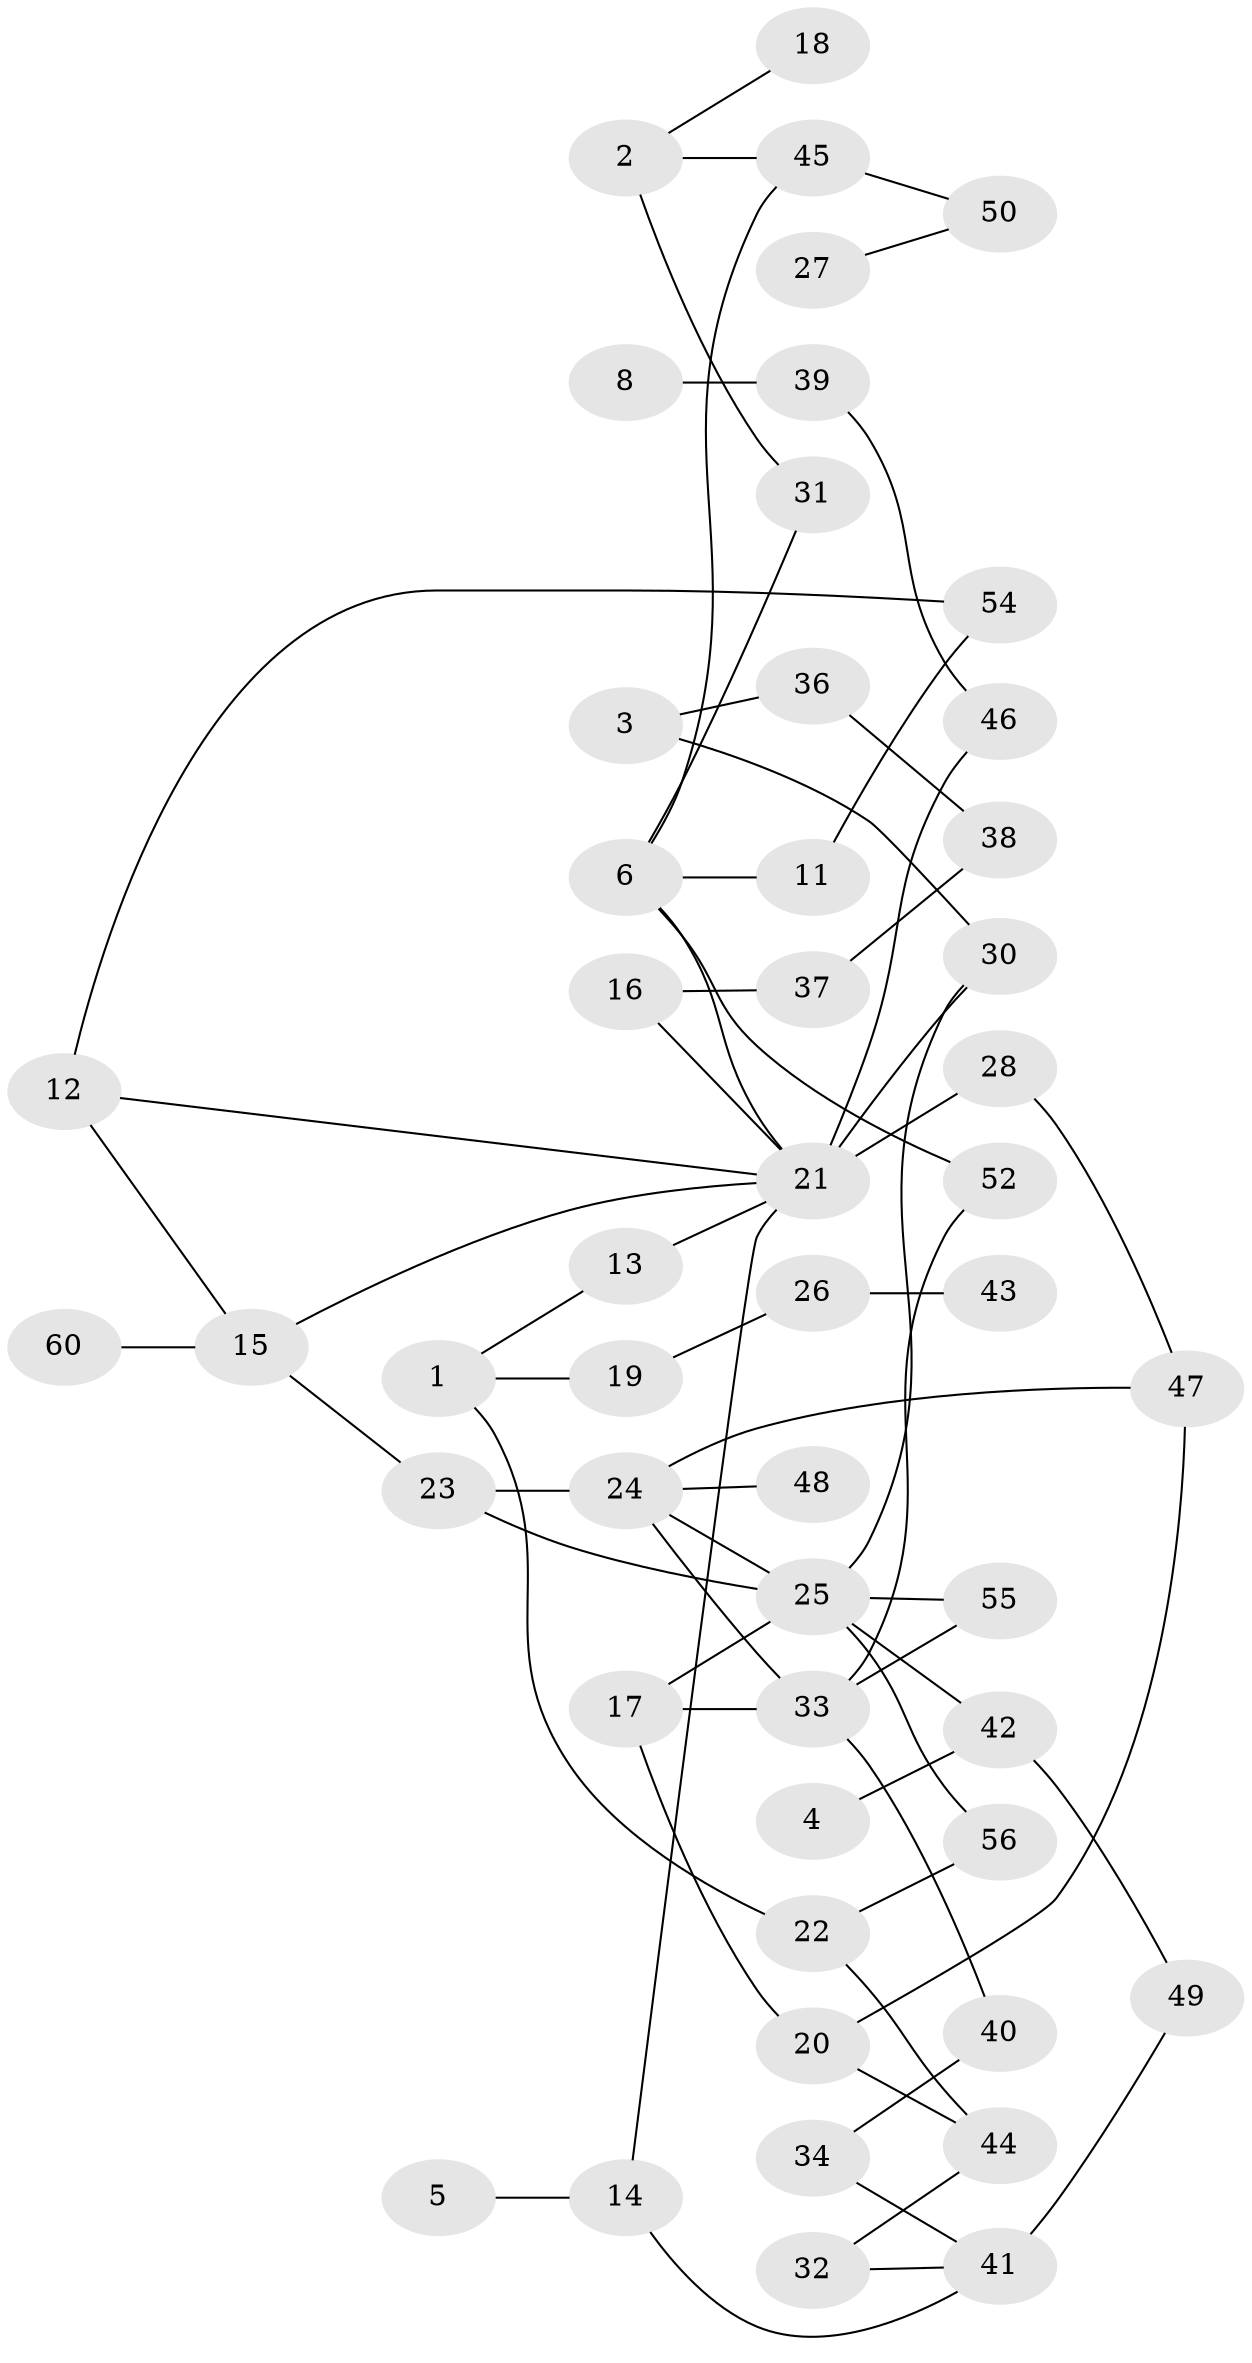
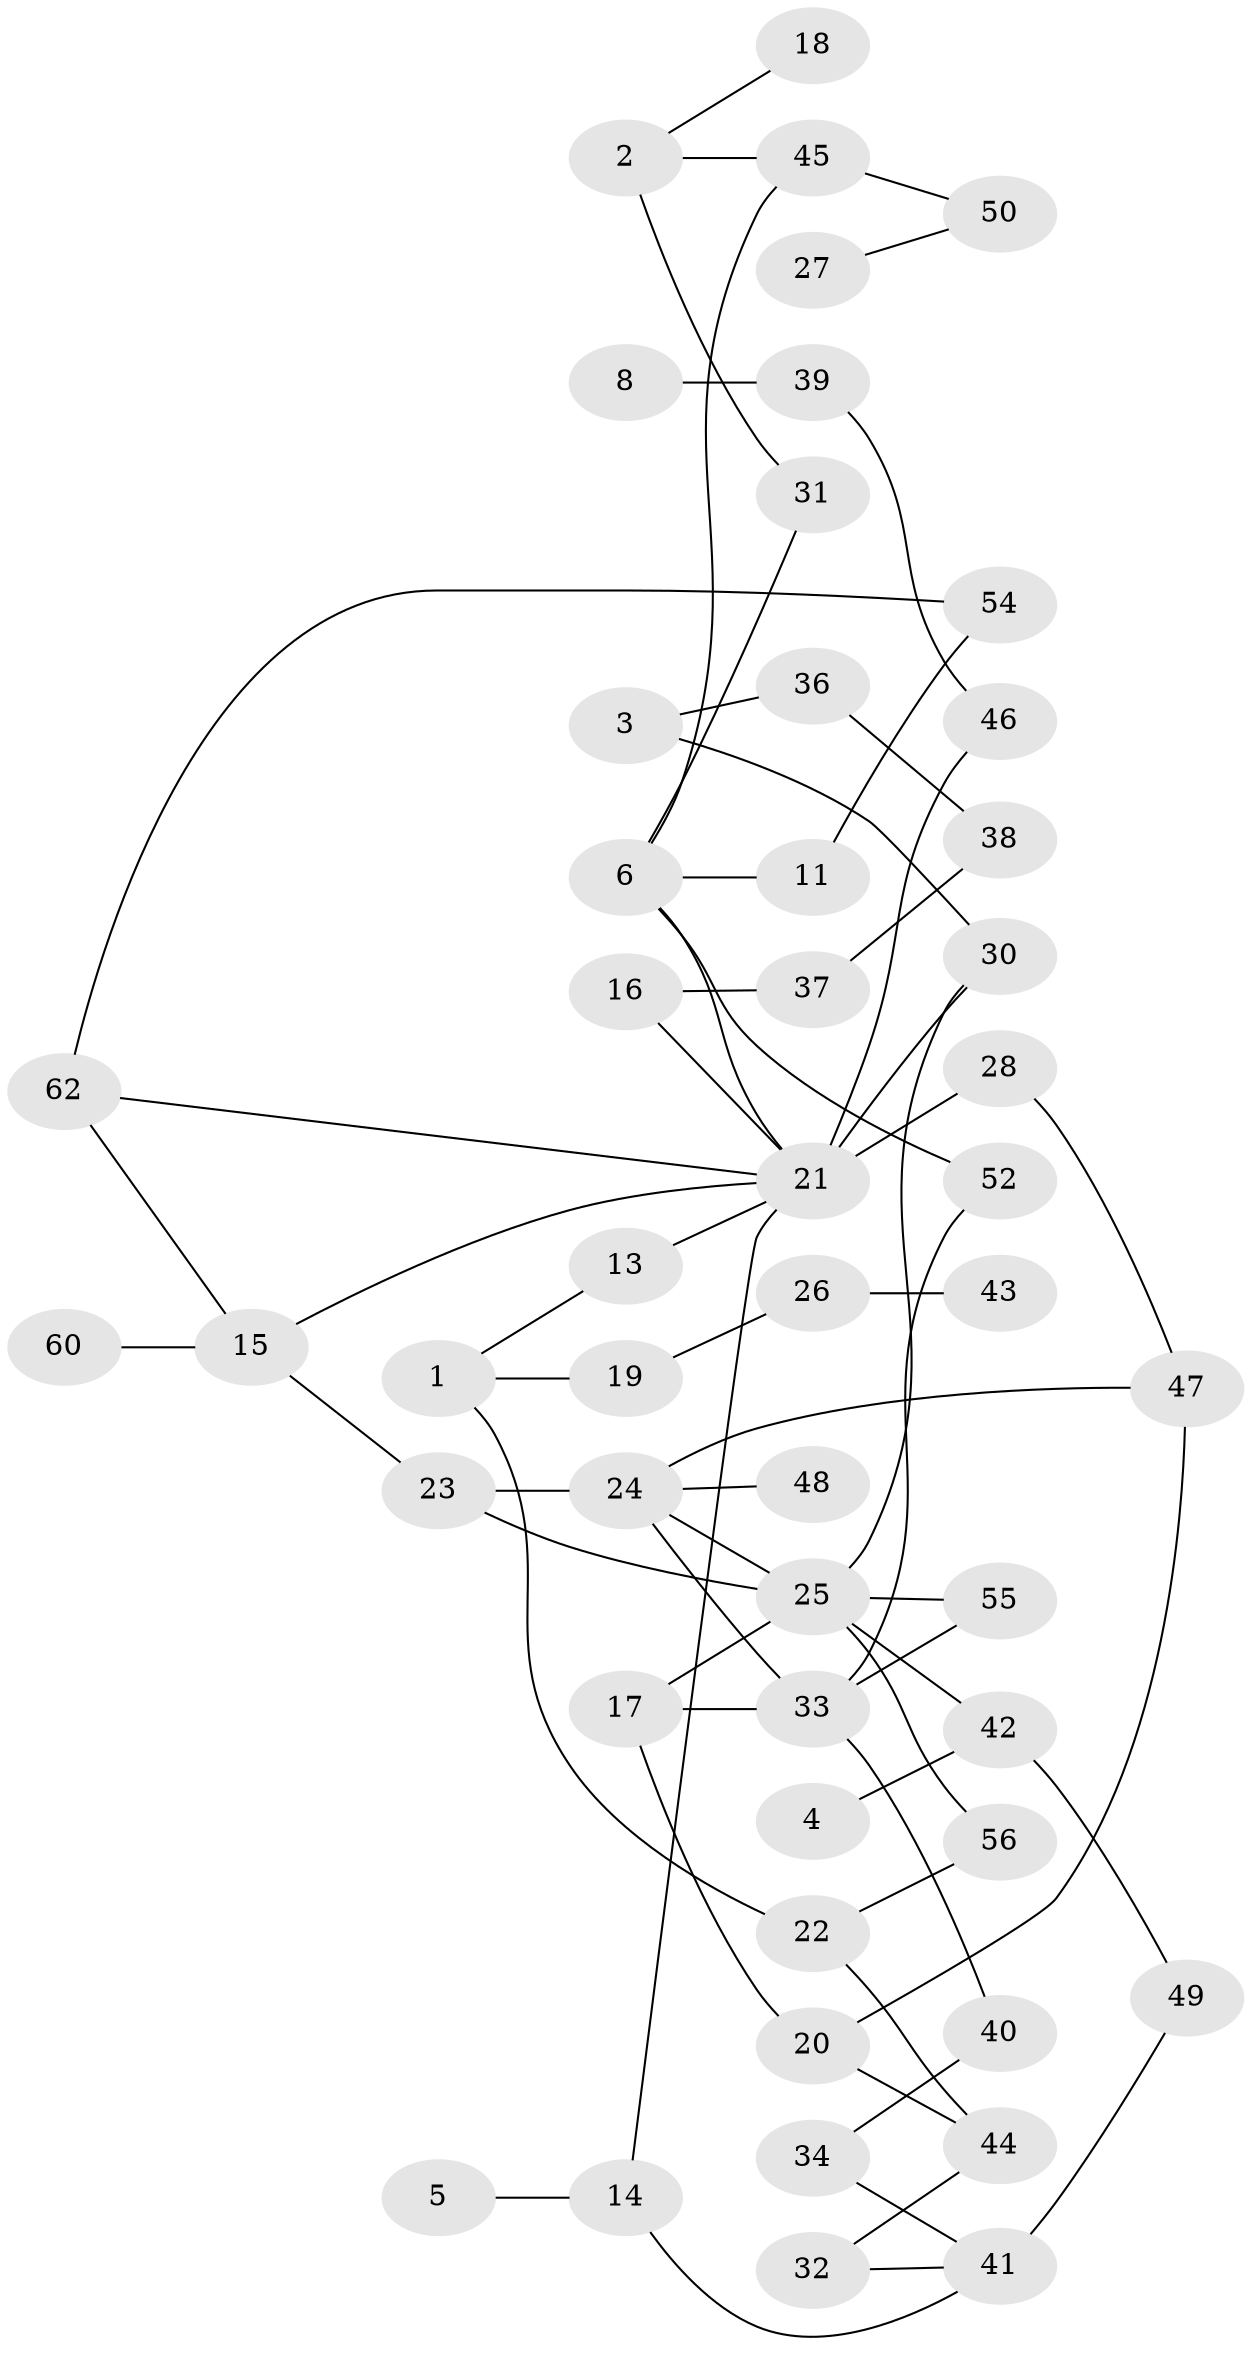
  graph {
    rankdir=LR
    node [color=gray90 style=filled]
    edge [weight=1.0]
    1
    13
    19
    22
    21
    26
    44
    56
    2
    18
    31
    45
    50
    3
    30
    36
    38
    4
    42
    49
    5
    14
    41
    6
    11
    52
    54
    28
    46
    8
    39
    n32 [label=60]
    15
    23
-   12
+   12 [label=62]
    25
    24
    16
    37
    17
    20
    33
    47
    55
    40
    43
    48
    27
    32
    34
    1 -- 13
    1 -- 19
    1 -- 22
    13 -- 21 [weight=2.0]
    19 -- 26
    22 -- 44
    22 -- 56
    21 -- 30
    21 -- 28
    21 -- 46
    26 -- 43
    2 -- 18
    2 -- 31
    2 -- 45
    45 -- 50
    3 -- 30
    3 -- 36
    36 -- 38
    4 -- 42
    42 -- 49
    5 -- 14
    14 -- 21
    14 -- 41
    41 -- 49
    6 -- 21
    6 -- 31
    6 -- 45
    6 -- 11
    6 -- 52
    11 -- 54
    28 -- 47
    8 -- 39
    39 -- 46
    n32 -- 15
    15 -- 21
    15 -- 23 [weight=2.0]
    23 -- 25
    23 -- 24
    12 -- 21
    12 -- 54
    12 -- 15
    25 -- 56
    25 -- 30
    25 -- 42
    25 -- 55
    24 -- 25
    24 -- 33
    24 -- 47
    24 -- 48
    16 -- 21
    16 -- 37
    37 -- 38
    17 -- 25
    17 -- 20
    17 -- 33
    20 -- 44
    20 -- 47
    33 -- 52
    33 -- 55
    33 -- 40
    27 -- 50
    32 -- 44
    32 -- 41
    34 -- 41
    34 -- 40
  }
